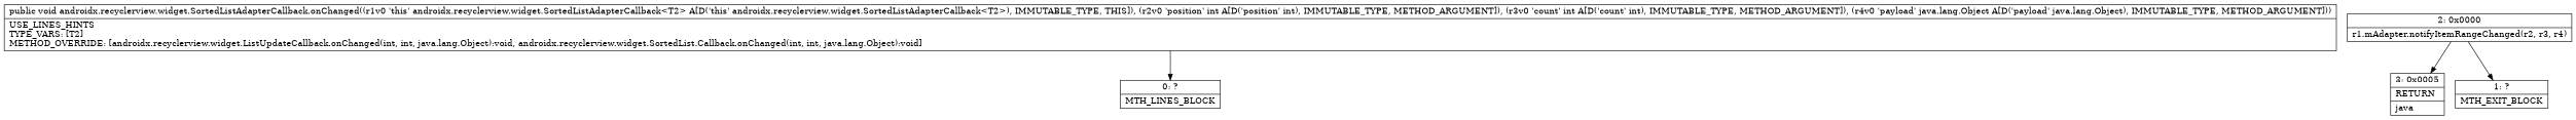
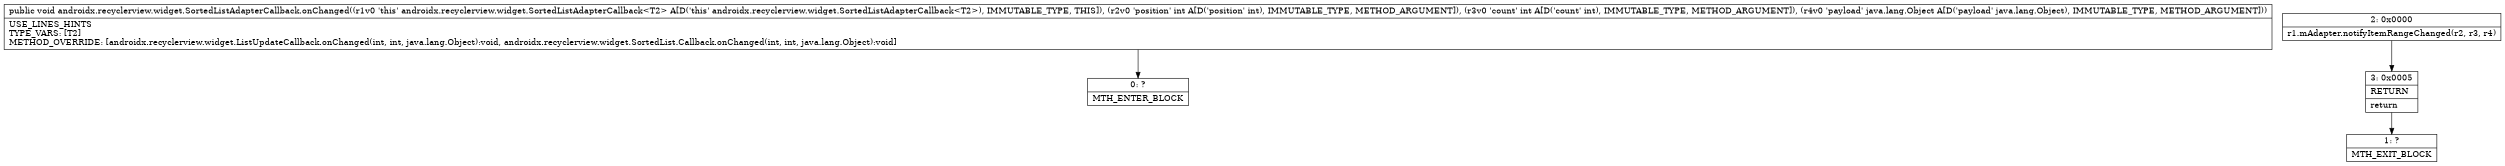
  digraph {
    fontname="DejaVu Serif"
    node [fontname="DejaVu Serif" shape=record]
    edge [fontname="DejaVu Serif"]
-   n1 [label="{0\:\ ?|MTH_LINES_BLOCK\l}"]
+   n1 [label="{0\:\ ?|MTH_ENTER_BLOCK\l}"]
    n2 [label="{2\:\ 0x0000|r1.mAdapter.notifyItemRangeChanged(r2, r3, r4)\l}"]
-   n3 [label="{3\:\ 0x0005|RETURN\l|java\l}"]
+   n3 [label="{3\:\ 0x0005|RETURN\l|return\l}"]
    n4 [label="{1\:\ ?|MTH_EXIT_BLOCK\l}"]
    n5 [label="{public void androidx.recyclerview.widget.SortedListAdapterCallback.onChanged((r1v0 'this' androidx.recyclerview.widget.SortedListAdapterCallback\<T2\> A[D('this' androidx.recyclerview.widget.SortedListAdapterCallback\<T2\>), IMMUTABLE_TYPE, THIS]), (r2v0 'position' int A[D('position' int), IMMUTABLE_TYPE, METHOD_ARGUMENT]), (r3v0 'count' int A[D('count' int), IMMUTABLE_TYPE, METHOD_ARGUMENT]), (r4v0 'payload' java.lang.Object A[D('payload' java.lang.Object), IMMUTABLE_TYPE, METHOD_ARGUMENT]))  | USE_LINES_HINTS\lTYPE_VARS: [T2]\lMETHOD_OVERRIDE: [androidx.recyclerview.widget.ListUpdateCallback.onChanged(int, int, java.lang.Object):void, androidx.recyclerview.widget.SortedList.Callback.onChanged(int, int, java.lang.Object):void]\l}"]
    n2 -> n3
-   n2 -> n4
+   n3 -> n4
    n5 -> n1
  }
